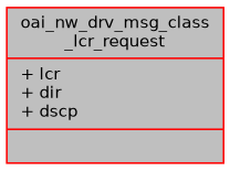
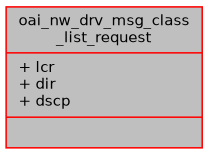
  digraph {
-   n1 [color=red fillcolor=grey75 fontcolor=black fontname=Helvetica fontsize=10 height=0.2 label="{oai_nw_drv_msg_class\l_lcr_request\n|+ lcr\l+ dir\l+ dscp\l|}" shape=record style=filled width=0.4]
+   n1 [color=red fillcolor=grey75 fontcolor=black fontname=Helvetica fontsize=10 height=0.2 label="{oai_nw_drv_msg_class\l_list_request\n|+ lcr\l+ dir\l+ dscp\l|}" shape=record style=filled width=0.4]
  }
